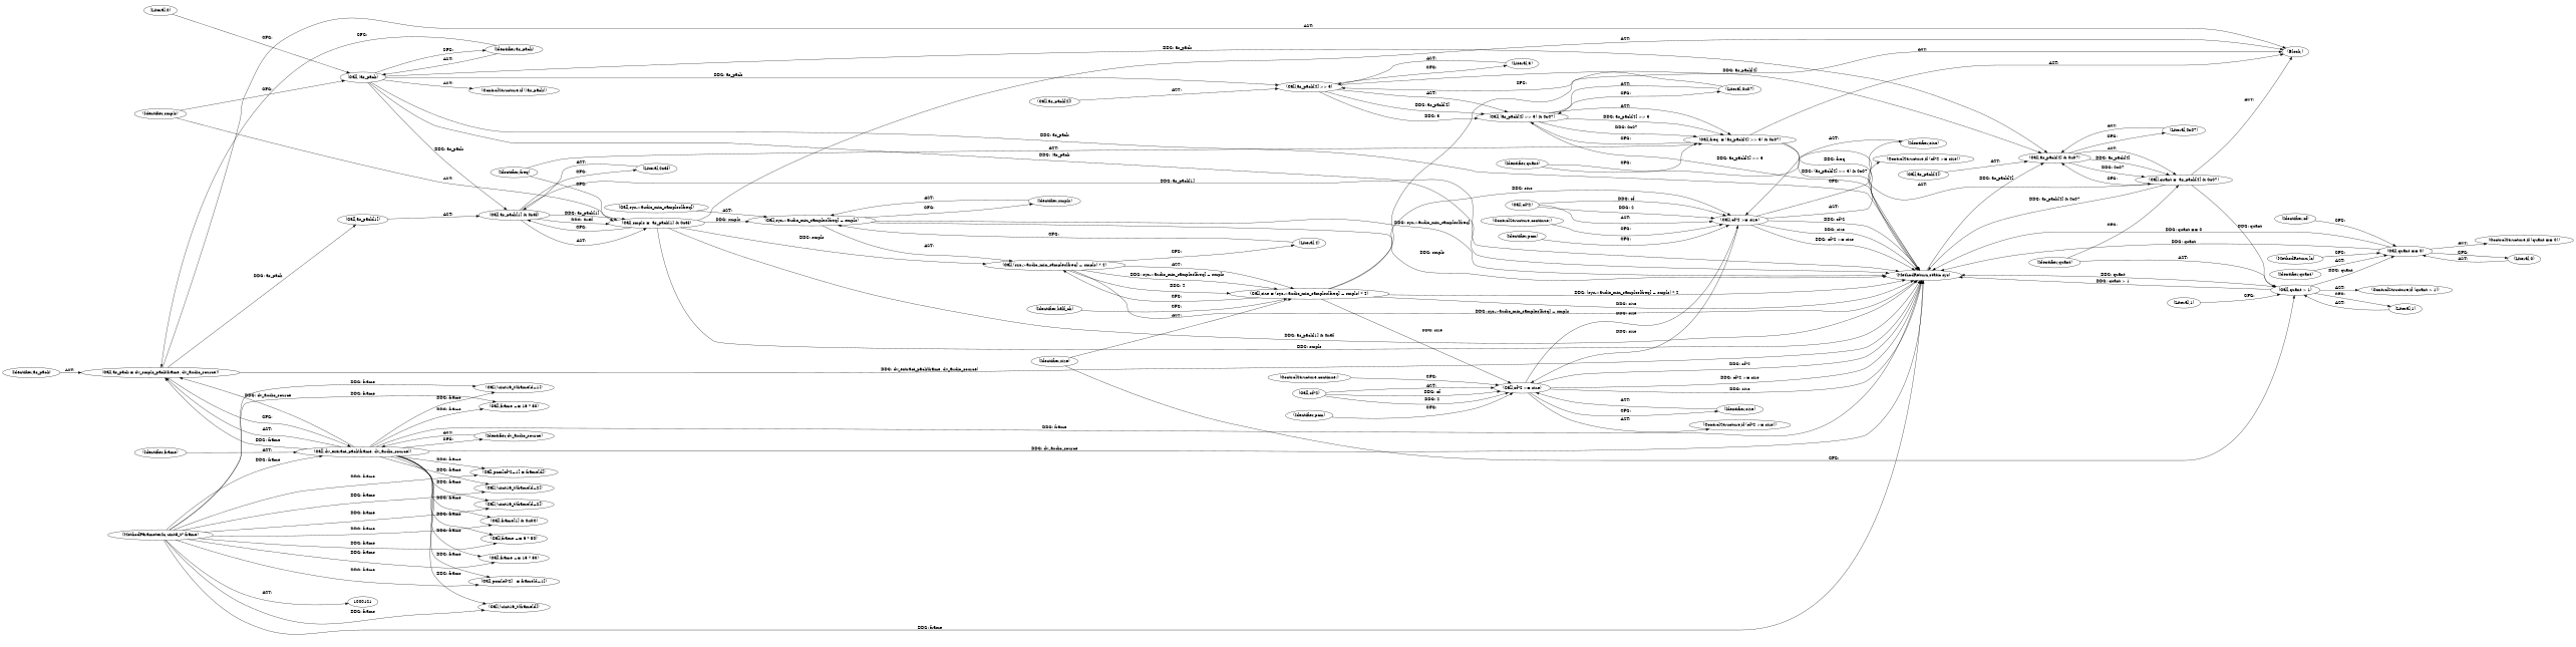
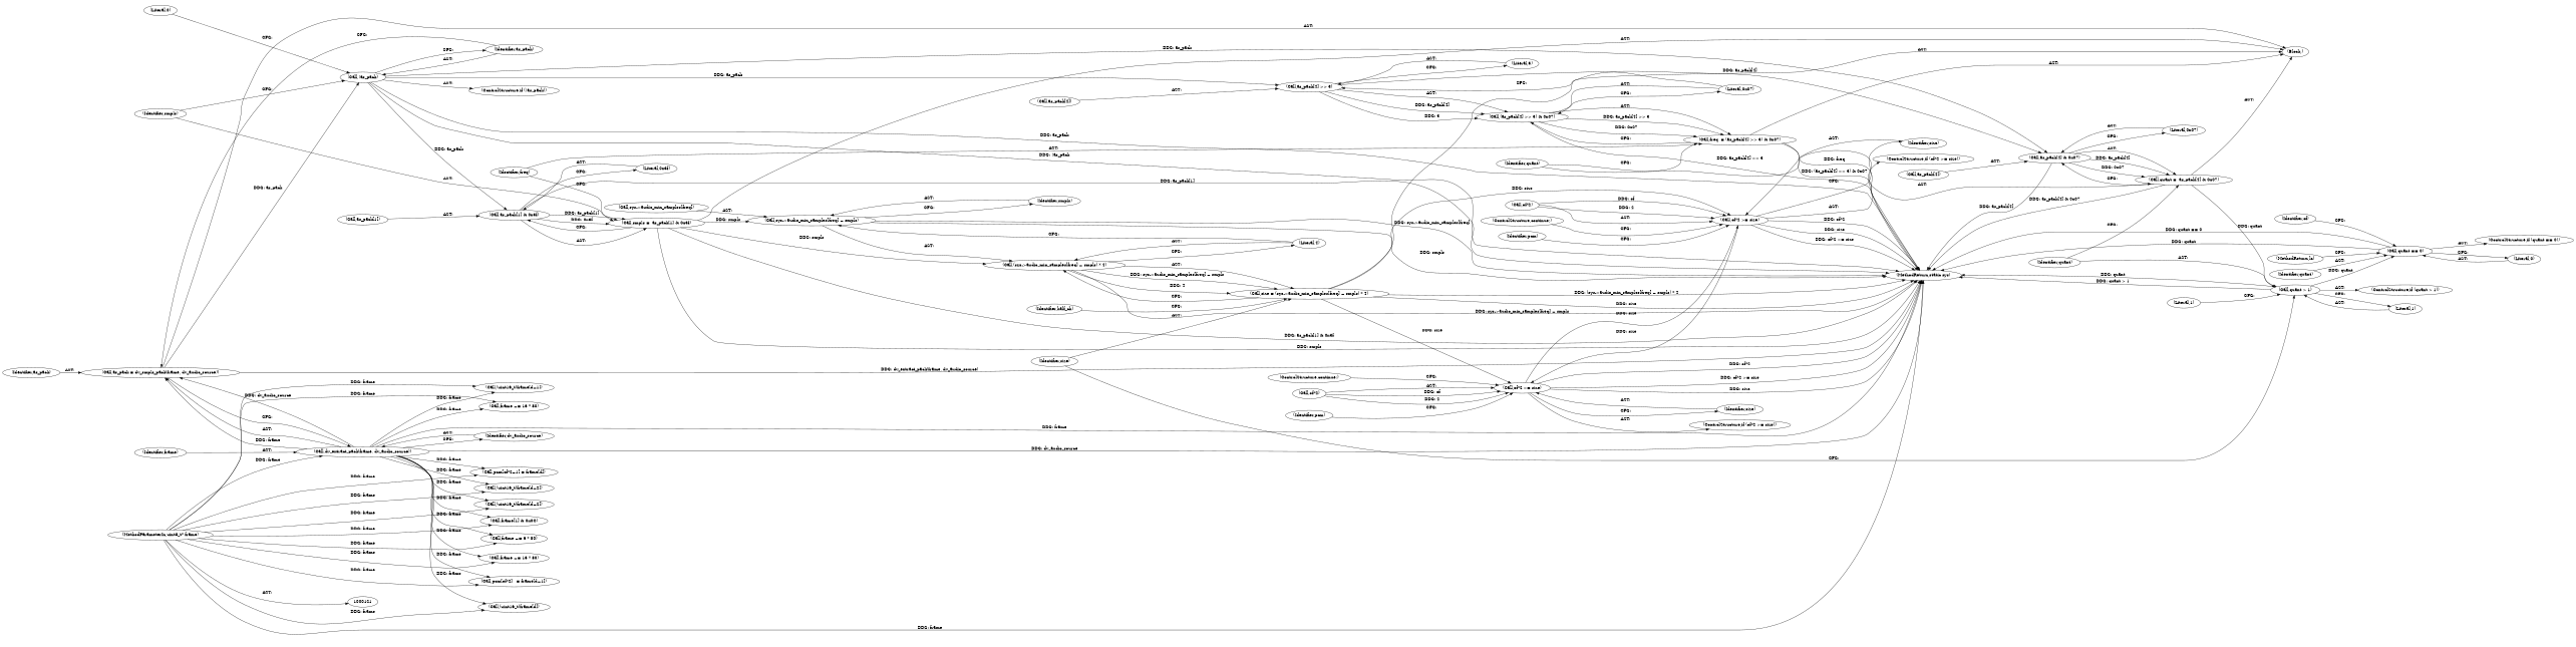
  digraph {
    rankdir=LR
    n1 [label="(Call,as_pack = dv_smpls_pack(frame, dv_audio_source))"]
    n2 [label="(Call,dv_extract_pack(frame, dv_audio_source))"]
    n3 [label="(Call,!as_pack)"]
    n4 [label="(MethodReturn,static sys)"]
    n5 [label="(Block,)"]
    n6 [label="(Call,(uint16_t)frame[d+2])"]
    n7 [label="(Call,frame += 16 * 80)"]
    n8 [label="(Call,pcm[of*2]   = frame[d+1])"]
    n9 [label="(Call,(uint16_t)frame[d])"]
    n10 [label="(Call,(uint16_t)frame[d+1])"]
    n11 [label="(Call,frame += 16 * 80)"]
    n12 [label="(Call,frame[1] & 0x0C)"]
    n13 [label="(Call,frame += 6 * 80)"]
    n14 [label="(Call,pcm[of*2+1] = frame[d])"]
    n15 [label="(Identifier,dv_audio_source)"]
    n16 [label="(Call,(uint16_t)frame[d+2])"]
    n17 [label="(Call,as_pack[1] & 0x3f)"]
    n18 [label="(Call,as_pack[4] >> 3)"]
    n19 [label="(Call,as_pack[4] & 0x07)"]
    n20 [label="(ControlStructure,if (!as_pack))"]
    n21 [label="(Identifier,as_pack)"]
    n22 [label="(MethodParameterIn,uint8_t* frame)"]
    1000121
    n24 [label="(Call,smpls =  as_pack[1] & 0x3f)"]
    n25 [label="(Literal,0x3f)"]
    n26 [label="(Call,(as_pack[4] >> 3) & 0x07)"]
    n27 [label="(Literal,3)"]
    n28 [label="(Call,quant =  as_pack[4] & 0x07)"]
    n29 [label="(Literal,0x07)"]
    n30 [label="(Call,(sys->audio_min_samples[freq] + smpls) * 4)"]
    n31 [label="(Call,sys->audio_min_samples[freq] + smpls)"]
    n32 [label="(Call,size = (sys->audio_min_samples[freq] + smpls) * 4)"]
    n33 [label="(Literal,4)"]
    n34 [label="(Identifier,smpls)"]
    n35 [label="(Call,of*2 >= size)"]
    n36 [label="(Call,of*2 >= size)"]
    n37 [label="(Identifier,size)"]
    n38 [label="(ControlStructure,if (of*2 >= size))"]
    n39 [label="(ControlStructure,if (of*2 >= size))"]
    n40 [label="(Identifier,size)"]
    n41 [label="(Call,freq  = (as_pack[4] >> 3) & 0x07)"]
    n42 [label="(Literal,0x07)"]
    n43 [label="(Call,quant > 1)"]
    n44 [label="(Call,quant == 0)"]
    n45 [label="(Literal,1)"]
    n46 [label="(ControlStructure,if (quant > 1))"]
    n47 [label="(ControlStructure,if (quant == 0))"]
    n48 [label="(Literal,0)"]
    n49 [label="(Literal,0)"]
    n50 [label="(Call,of*2)"]
    n51 [label="(Identifier,quant)"]
    n52 [label="(Identifier,half_ch)"]
    n53 [label="(ControlStructure,continue;)"]
    n54 [label="(Identifier,pcm)"]
    n55 [label="(Identifier,pcm)"]
    n56 [label="(ControlStructure,continue;)"]
    n57 [label="(Identifier,smpls)"]
    n58 [label="(Literal,1)"]
    n59 [label="(MethodReturn,lc)"]
    n60 [label="(Identifier,size)"]
    n61 [label="(Identifier,quant)"]
    n62 [label="(Identifier,freq)"]
    n63 [label="(Call,as_pack[4])"]
    n64 [label="(Identifier,quant)"]
    n65 [label="(Call,of*2)"]
    n66 [label="(Identifier,of)"]
    n67 [label="(Call,as_pack[1])"]
    n68 [label="(Call,as_pack[4])"]
    n69 [label="(Identifier,as_pack)"]
    n70 [label="(Call,sys->audio_min_samples[freq])"]
    n71 [label="(Identifier,frame)"]
    n1 -> n2 [label="CFG: "]
-   n1 -> n67 [label="DDG: as_pack"]
+   n1 -> n3 [label="DDG: as_pack"]
    n1 -> n4 [label="DDG: dv_extract_pack(frame, dv_audio_source)"]
    n1 -> n5 [label="AST: "]
    n2 -> n1 [label="AST: "]
    n2 -> n1 [label="DDG: frame"]
    n2 -> n1 [label="DDG: dv_audio_source"]
    n2 -> n4 [label="DDG: frame"]
    n2 -> n4 [label="DDG: dv_audio_source"]
    n2 -> n6 [label="DDG: frame"]
    n2 -> n7 [label="DDG: frame"]
    n2 -> n8 [label="DDG: frame"]
    n2 -> n9 [label="DDG: frame"]
    n2 -> n10 [label="DDG: frame"]
    n2 -> n11 [label="DDG: frame"]
    n2 -> n12 [label="DDG: frame"]
    n2 -> n13 [label="DDG: frame"]
    n2 -> n14 [label="DDG: frame"]
    n2 -> n15 [label="CFG: "]
    n2 -> n16 [label="DDG: frame"]
    n3 -> n4 [label="DDG: as_pack"]
    n3 -> n4 [label="DDG: !as_pack"]
    n3 -> n17 [label="DDG: as_pack"]
    n3 -> n18 [label="DDG: as_pack"]
    n3 -> n19 [label="DDG: as_pack"]
    n3 -> n20 [label="AST: "]
    n3 -> n21 [label="CFG: "]
    n15 -> n2 [label="AST: "]
    n17 -> n4 [label="DDG: as_pack[1]"]
    n17 -> n24 [label="AST: "]
    n17 -> n24 [label="DDG: as_pack[1]"]
    n17 -> n24 [label="DDG: 0x3f"]
    n17 -> n25 [label="CFG: "]
    n18 -> n19 [label="DDG: as_pack[4]"]
    n18 -> n26 [label="AST: "]
    n18 -> n26 [label="DDG: as_pack[4]"]
    n18 -> n26 [label="DDG: 3"]
    n18 -> n27 [label="CFG: "]
-   n4 -> n19 [label="DDG: as_pack[4]"]
+   n19 -> n4 [label="DDG: as_pack[4]"]
    n19 -> n28 [label="AST: "]
    n19 -> n28 [label="DDG: as_pack[4]"]
    n19 -> n28 [label="DDG: 0x07"]
    n19 -> n29 [label="CFG: "]
    n21 -> n1 [label="CFG: "]
    n21 -> n3 [label="AST: "]
    n22 -> n2 [label="DDG: frame"]
    n22 -> n4 [label="DDG: frame"]
    n22 -> n6 [label="DDG: frame"]
    n22 -> n7 [label="DDG: frame"]
    n22 -> n8 [label="DDG: frame"]
    n22 -> n9 [label="DDG: frame"]
    n22 -> n10 [label="DDG: frame"]
    n22 -> n11 [label="DDG: frame"]
    n22 -> n12 [label="DDG: frame"]
    n22 -> n13 [label="DDG: frame"]
    n22 -> n14 [label="DDG: frame"]
    n22 -> n16 [label="DDG: frame"]
    n22 -> 1000121 [label="AST: "]
    n24 -> n4 [label="DDG: smpls"]
    n24 -> n4 [label="DDG: as_pack[1] & 0x3f"]
    n24 -> n5 [label="AST: "]
    n24 -> n17 [label="CFG: "]
    n24 -> n30 [label="DDG: smpls"]
    n24 -> n31 [label="DDG: smpls"]
    n25 -> n17 [label="AST: "]
    n26 -> n4 [label="DDG: as_pack[4] >> 3"]
    n26 -> n41 [label="AST: "]
    n26 -> n41 [label="DDG: as_pack[4] >> 3"]
    n26 -> n41 [label="DDG: 0x07"]
    n26 -> n42 [label="CFG: "]
    n27 -> n18 [label="AST: "]
    n28 -> n4 [label="DDG: as_pack[4] & 0x07"]
    n28 -> n5 [label="AST: "]
    n28 -> n19 [label="CFG: "]
    n28 -> n43 [label="DDG: quant"]
    n29 -> n19 [label="AST: "]
    n30 -> n4 [label="DDG: sys->audio_min_samples[freq] + smpls"]
    n30 -> n32 [label="AST: "]
    n30 -> n32 [label="DDG: sys->audio_min_samples[freq] + smpls"]
    n30 -> n32 [label="DDG: 4"]
    n30 -> n33 [label="CFG: "]
    n31 -> n4 [label="DDG: sys->audio_min_samples[freq]"]
    n31 -> n4 [label="DDG: smpls"]
    n31 -> n30 [label="AST: "]
    n31 -> n34 [label="CFG: "]
    n32 -> n4 [label="DDG: size"]
    n32 -> n4 [label="DDG: (sys->audio_min_samples[freq] + smpls) * 4"]
    n32 -> n5 [label="AST: "]
    n32 -> n30 [label="CFG: "]
    n32 -> n35 [label="DDG: size"]
    n32 -> n36 [label="DDG: size"]
+   n33 -> n30 [label="AST: "]
    n33 -> n31 [label="CFG: "]
    n34 -> n31 [label="AST: "]
    n35 -> n4 [label="DDG: of*2 >= size"]
    n35 -> n4 [label="DDG: of*2"]
    n35 -> n4 [label="DDG: size"]
    n35 -> n36 [label="DDG: size"]
    n35 -> n37 [label="CFG: "]
    n35 -> n38 [label="AST: "]
    n36 -> n4 [label="DDG: of*2"]
    n36 -> n4 [label="DDG: of*2 >= size"]
    n36 -> n4 [label="DDG: size"]
    n36 -> n35 [label="DDG: size"]
    n36 -> n39 [label="AST: "]
    n36 -> n40 [label="CFG: "]
    n37 -> n35 [label="AST: "]
    n40 -> n36 [label="AST: "]
    n41 -> n4 [label="DDG: freq"]
    n41 -> n4 [label="DDG: (as_pack[4] >> 3) & 0x07"]
    n41 -> n5 [label="AST: "]
    n41 -> n26 [label="CFG: "]
    n42 -> n18 [label="CFG: "]
    n42 -> n26 [label="AST: "]
    n43 -> n4 [label="DDG: quant"]
    n43 -> n4 [label="DDG: quant > 1"]
    n43 -> n44 [label="DDG: quant"]
    n43 -> n45 [label="CFG: "]
    n43 -> n46 [label="AST: "]
    n44 -> n4 [label="DDG: quant"]
    n44 -> n4 [label="DDG: quant == 0"]
    n44 -> n47 [label="AST: "]
    n44 -> n48 [label="CFG: "]
    n45 -> n43 [label="AST: "]
    n48 -> n44 [label="AST: "]
    n49 -> n3 [label="CFG: "]
    n50 -> n36 [label="AST: "]
    n50 -> n36 [label="DDG: of"]
    n50 -> n36 [label="DDG: 2"]
    n51 -> n28 [label="CFG: "]
    n51 -> n43 [label="AST: "]
    n52 -> n32 [label="CFG: "]
    n53 -> n35 [label="CFG: "]
    n54 -> n36 [label="CFG: "]
    n55 -> n35 [label="CFG: "]
    n56 -> n36 [label="CFG: "]
    n57 -> n3 [label="CFG: "]
    n57 -> n24 [label="AST: "]
    n58 -> n43 [label="CFG: "]
    n59 -> n44 [label="CFG: "]
    n60 -> n32 [label="AST: "]
    n60 -> n43 [label="CFG: "]
    n61 -> n44 [label="AST: "]
    n62 -> n24 [label="CFG: "]
    n62 -> n41 [label="AST: "]
    n63 -> n19 [label="AST: "]
    n64 -> n28 [label="AST: "]
    n64 -> n41 [label="CFG: "]
    n65 -> n35 [label="AST: "]
    n65 -> n35 [label="DDG: of"]
    n65 -> n35 [label="DDG: 2"]
    n66 -> n44 [label="CFG: "]
    n67 -> n17 [label="AST: "]
    n68 -> n18 [label="AST: "]
    n69 -> n1 [label="AST: "]
    n70 -> n31 [label="AST: "]
    n71 -> n2 [label="AST: "]
  }
